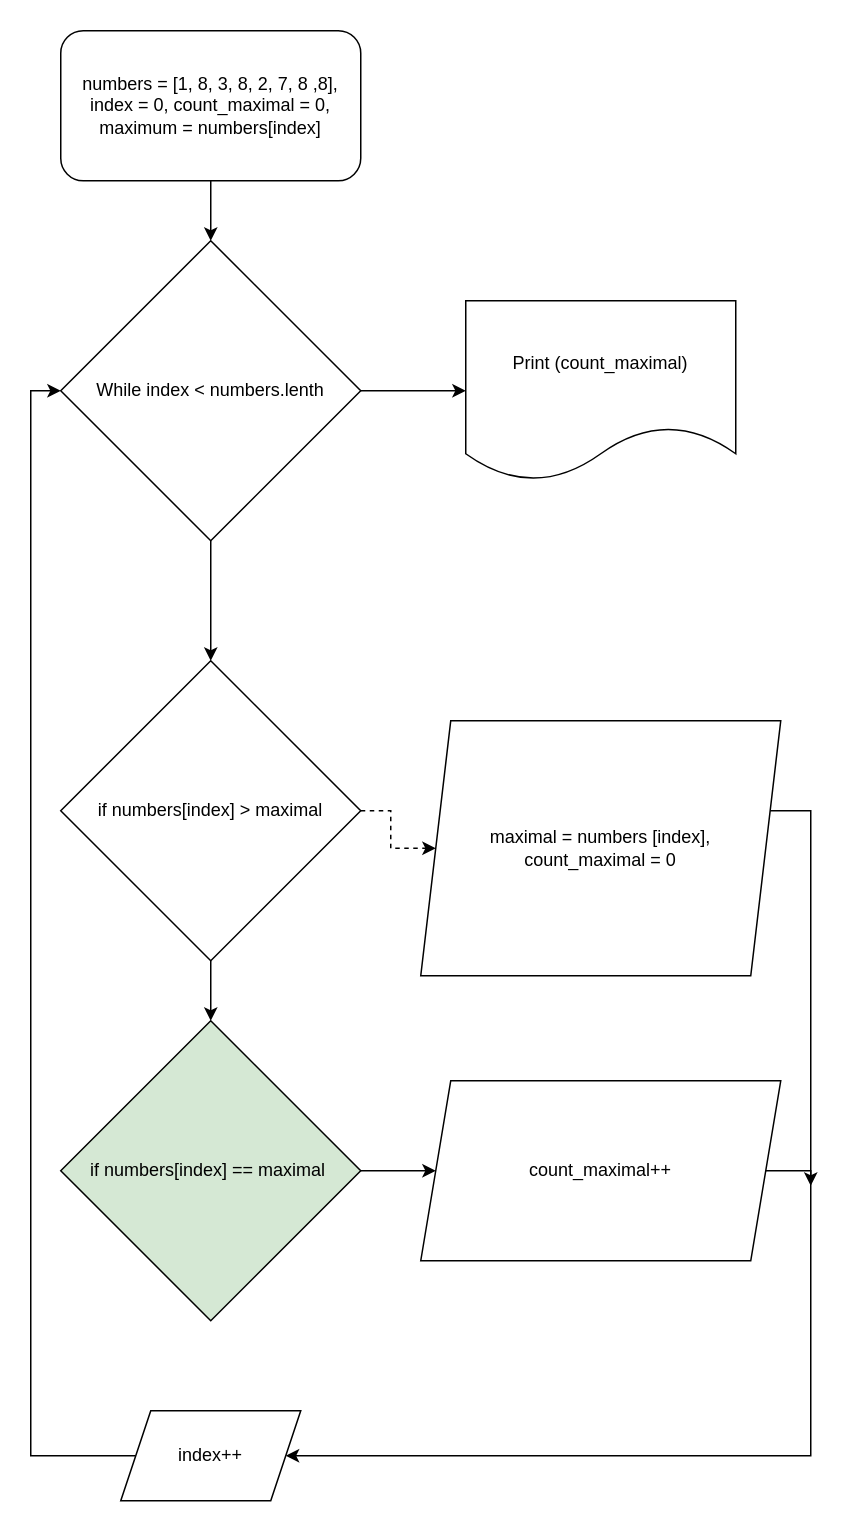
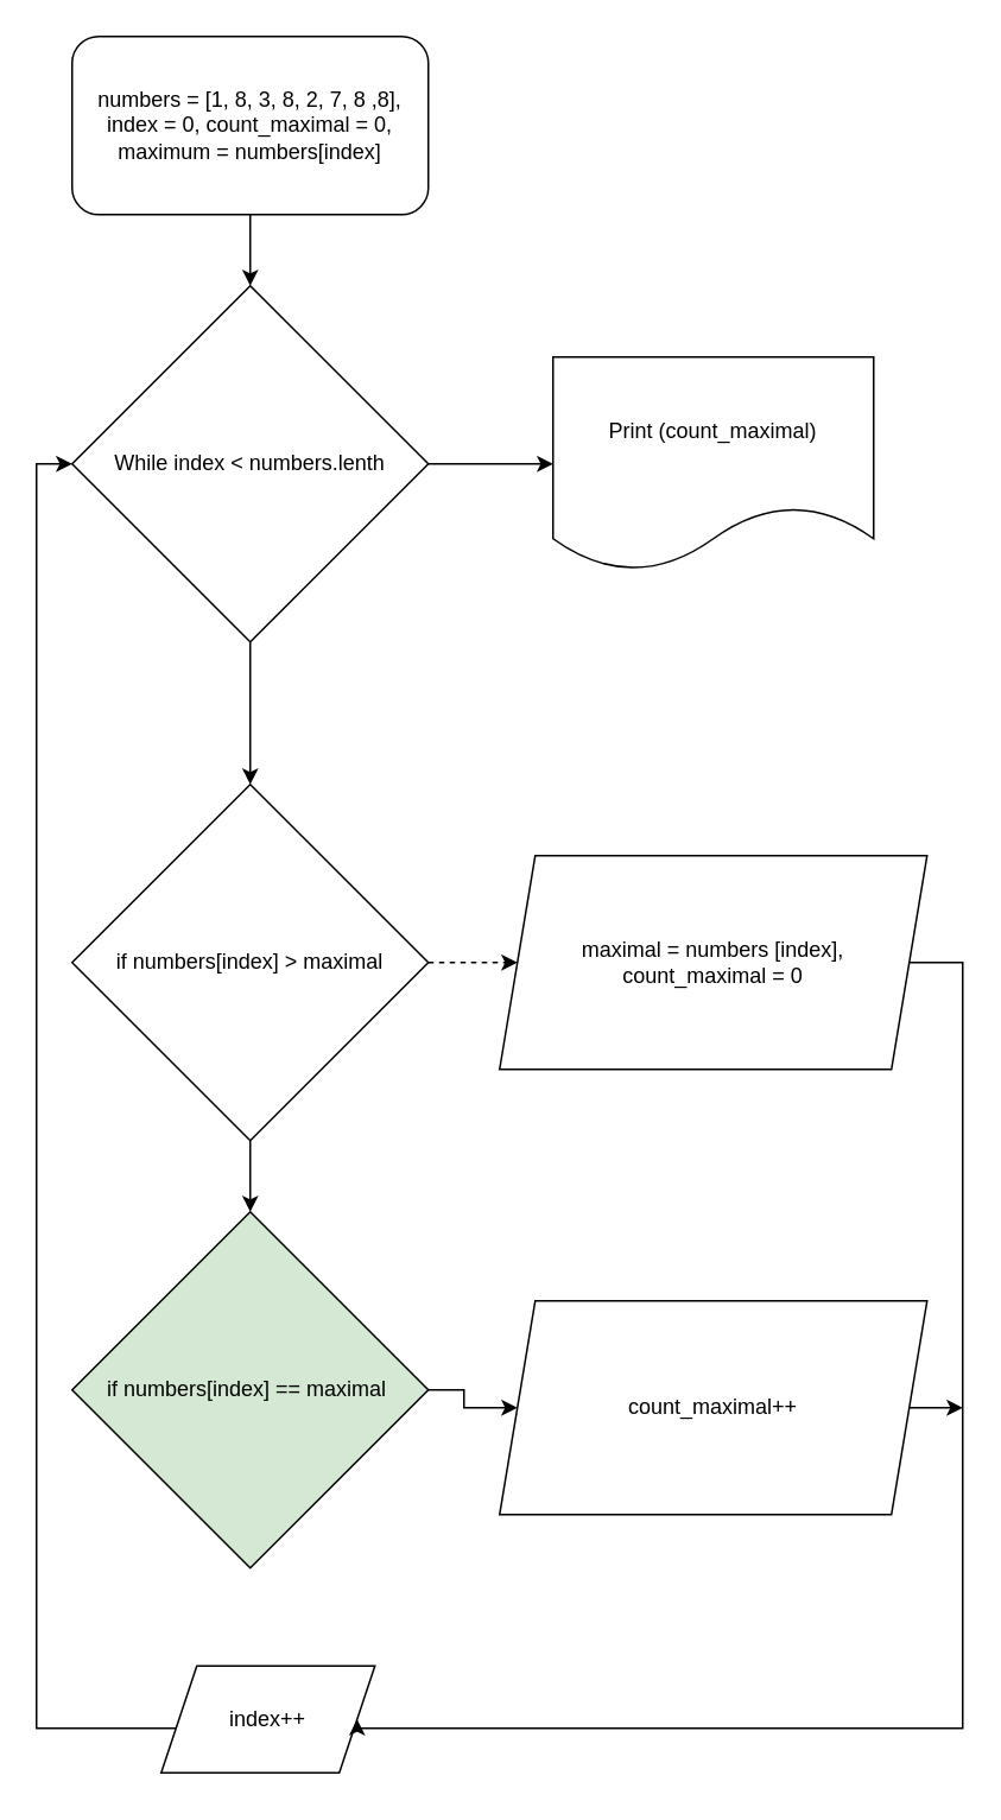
  <mxCell id="0" />
  <mxCell id="1" parent="0" />
  <mxCell id="2" value="" style="edgeStyle=orthogonalEdgeStyle;rounded=0;orthogonalLoop=1;jettySize=auto;html=1;" edge="1" parent="1" source="3" target="6"><mxGeometry relative="1" as="geometry" /></mxCell>
  <mxCell id="3" value="numbers = [1, 8, 3, 8, 2, 7, 8 ,8],&lt;br&gt;index = 0, count_maximal = 0,&lt;br&gt;maximum = numbers[index]" style="rounded=1;whiteSpace=wrap;html=1;" vertex="1" parent="1"><mxGeometry x="40" y="20" width="200" height="100" as="geometry" /></mxCell>
  <mxCell id="4" value="" style="edgeStyle=orthogonalEdgeStyle;rounded=0;orthogonalLoop=1;jettySize=auto;html=1;" edge="1" parent="1" source="6" target="11"><mxGeometry relative="1" as="geometry" /></mxCell>
  <mxCell id="5" value="" style="edgeStyle=orthogonalEdgeStyle;rounded=0;orthogonalLoop=1;jettySize=auto;html=1;" edge="1" parent="1" source="6" target="18"><mxGeometry relative="1" as="geometry" /></mxCell>
  <mxCell id="6" value="While index &amp;lt; numbers.lenth" style="rhombus;whiteSpace=wrap;html=1;" vertex="1" parent="1"><mxGeometry x="40" y="160" width="200" height="200" as="geometry" /></mxCell>
  <mxCell id="7" value="" style="edgeStyle=orthogonalEdgeStyle;rounded=0;orthogonalLoop=1;jettySize=auto;html=1;" edge="1" parent="1" source="8" target="17"><mxGeometry relative="1" as="geometry" /></mxCell>
  <mxCell id="8" value="if numbers[index] == maximal&amp;nbsp;" style="rhombus;whiteSpace=wrap;html=1;fillColor=#d5e8d4;" vertex="1" parent="1"><mxGeometry x="40" y="680" width="200" height="200" as="geometry" /></mxCell>
  <mxCell id="9" style="edgeStyle=orthogonalEdgeStyle;rounded=0;orthogonalLoop=1;jettySize=auto;html=1;entryX=0.5;entryY=0;entryDx=0;entryDy=0;" edge="1" parent="1" source="11" target="8"><mxGeometry relative="1" as="geometry" /></mxCell>
  <mxCell id="10" value="" style="edgeStyle=orthogonalEdgeStyle;rounded=0;orthogonalLoop=1;jettySize=auto;html=1;dashed=1;" edge="1" parent="1" source="11" target="15"><mxGeometry relative="1" as="geometry" /></mxCell>
  <mxCell id="11" value="if numbers[index] &amp;gt; maximal" style="rhombus;whiteSpace=wrap;html=1;" vertex="1" parent="1"><mxGeometry x="40" y="440" width="200" height="200" as="geometry" /></mxCell>
  <mxCell id="12" style="edgeStyle=orthogonalEdgeStyle;rounded=0;orthogonalLoop=1;jettySize=auto;html=1;entryX=0;entryY=0.5;entryDx=0;entryDy=0;" edge="1" parent="1" source="13" target="6"><mxGeometry relative="1" as="geometry"><Array as="points"><mxPoint x="20" y="970" /><mxPoint x="20" y="260" /></Array></mxGeometry></mxCell>
- <mxCell id="13" value="index++" style="shape=parallelogram;perimeter=parallelogramPerimeter;whiteSpace=wrap;html=1;fixedSize=1;" vertex="1" parent="1"><mxGeometry x="80" y="940" width="120" height="60" as="geometry" /></mxCell>
+ <mxCell id="13" value="index++" style="shape=parallelogram;perimeter=parallelogramPerimeter;whiteSpace=wrap;html=1;fixedSize=1;" vertex="1" parent="1"><mxGeometry x="90" y="935" width="120" height="60" as="geometry" /></mxCell>
  <mxCell id="14" style="edgeStyle=orthogonalEdgeStyle;rounded=0;orthogonalLoop=1;jettySize=auto;html=1;entryX=1;entryY=0.5;entryDx=0;entryDy=0;" edge="1" parent="1" source="15" target="13"><mxGeometry relative="1" as="geometry"><Array as="points"><mxPoint x="540" y="540" /><mxPoint x="540" y="970" /></Array></mxGeometry></mxCell>
- <mxCell id="15" value="maximal = numbers [index],&lt;br&gt;count_maximal = 0" style="shape=parallelogram;perimeter=parallelogramPerimeter;whiteSpace=wrap;html=1;fixedSize=1;" vertex="1" parent="1"><mxGeometry x="280" y="480" width="240" height="170" as="geometry" /></mxCell>
+ <mxCell id="15" value="maximal = numbers [index],&lt;br&gt;count_maximal = 0" style="shape=parallelogram;perimeter=parallelogramPerimeter;whiteSpace=wrap;html=1;fixedSize=1;" vertex="1" parent="1"><mxGeometry x="280" y="480" width="240" height="120" as="geometry" /></mxCell>
  <mxCell id="16" style="edgeStyle=orthogonalEdgeStyle;rounded=0;orthogonalLoop=1;jettySize=auto;html=1;exitX=1;exitY=0.5;exitDx=0;exitDy=0;" edge="1" parent="1" source="17"><mxGeometry relative="1" as="geometry"><mxPoint x="540" y="790" as="targetPoint" /></mxGeometry></mxCell>
- <mxCell id="17" value="count_maximal++" style="shape=parallelogram;perimeter=parallelogramPerimeter;whiteSpace=wrap;html=1;fixedSize=1;" vertex="1" parent="1"><mxGeometry x="280" y="720" width="240" height="120" as="geometry" /></mxCell>
+ <mxCell id="17" value="count_maximal++" style="shape=parallelogram;perimeter=parallelogramPerimeter;whiteSpace=wrap;html=1;fixedSize=1;" vertex="1" parent="1"><mxGeometry x="280" y="730" width="240" height="120" as="geometry" /></mxCell>
  <mxCell id="18" value="Print (count_maximal)" style="shape=document;whiteSpace=wrap;html=1;boundedLbl=1;" vertex="1" parent="1"><mxGeometry x="310" y="200" width="180" height="120" as="geometry" /></mxCell>
